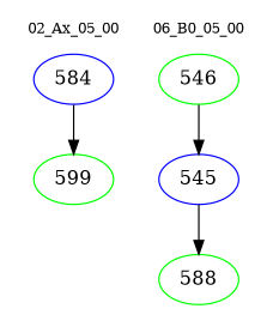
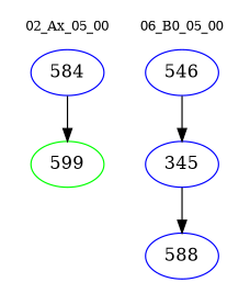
  digraph {
    fontname="DejaVu Serif"
    node [color=blue fontname="DejaVu Serif"]
    edge [color=black fontname="DejaVu Serif"]
    n1 [label=584]
    n2 [color=green label=599]
-   n3 [color=green label=546]
-   n4 [label=545]
-   n5 [color=green label=588]
+   n3 [label=546]
+   n4 [label=345]
+   n5 [label=588]
    subgraph cluster_1 {
      color=white
      fontsize=10
      label="02_Ax_05_00"
      n1
      n2
    }
    subgraph cluster_2 {
      color=white
      fontsize=10
      label="06_B0_05_00"
      n3
      n4
      n5
    }
    n1 -> n2
    n3 -> n4
    n4 -> n5
  }
